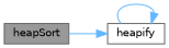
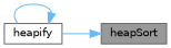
  digraph {
    rankdir=LR
    node [fontname=Helvetica fontsize=10 shape=box style=filled]
    edge [color=steelblue1 fontname=Helvetica fontsize=10 labelfontname=Helvetica labelfontsize=10 style=solid]
    n1 [color=gray40 fillcolor=grey60 fontcolor=black height=0.2 label=heapSort width=0.4]
    n2 [color=grey40 fillcolor=white height=0.2 label=heapify width=0.4]
-   n1 -> n2
+   n2 -> n1
    n2 -> n2
  }
